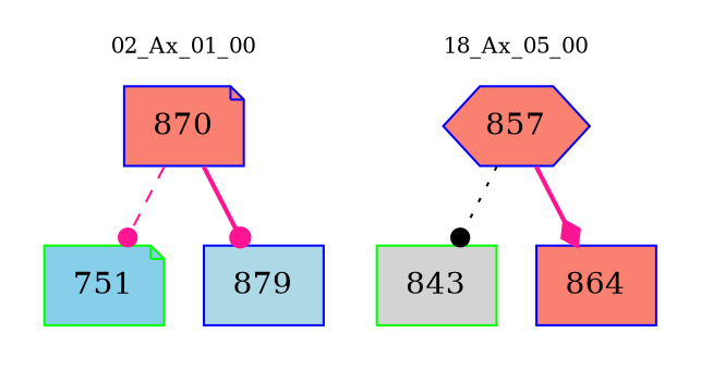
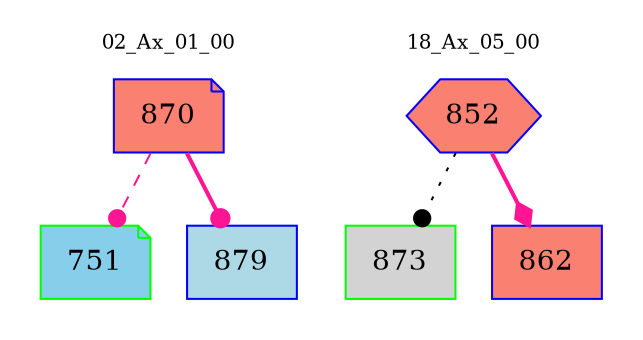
  digraph {
    node [color=blue fillcolor=salmon shape=box style=filled]
    edge [arrowhead=dot color=deeppink style=bold]
    n1 [label=870 shape=note]
    n2 [color=green fillcolor=skyblue label=751 shape=note]
    n3 [fillcolor=lightblue label=879]
-   n4 [label=857 shape=hexagon]
-   n5 [color=green fillcolor=lightgrey label=843]
-   n6 [label=864]
+   n4 [label=852 shape=hexagon]
+   n5 [color=green fillcolor=lightgrey label=873]
+   n6 [label=862]
    subgraph cluster_1 {
      color=white
      fontsize=10
      label="02_Ax_01_00"
      n1
      n2
      n3
    }
    subgraph cluster_2 {
      color=white
      fontsize=10
      label="18_Ax_05_00"
      n4
      n5
      n6
    }
    n1 -> n2 [style=dashed]
    n1 -> n3
    n4 -> n5 [color=black style=dotted]
    n4 -> n6 [arrowhead=diamond]
  }
